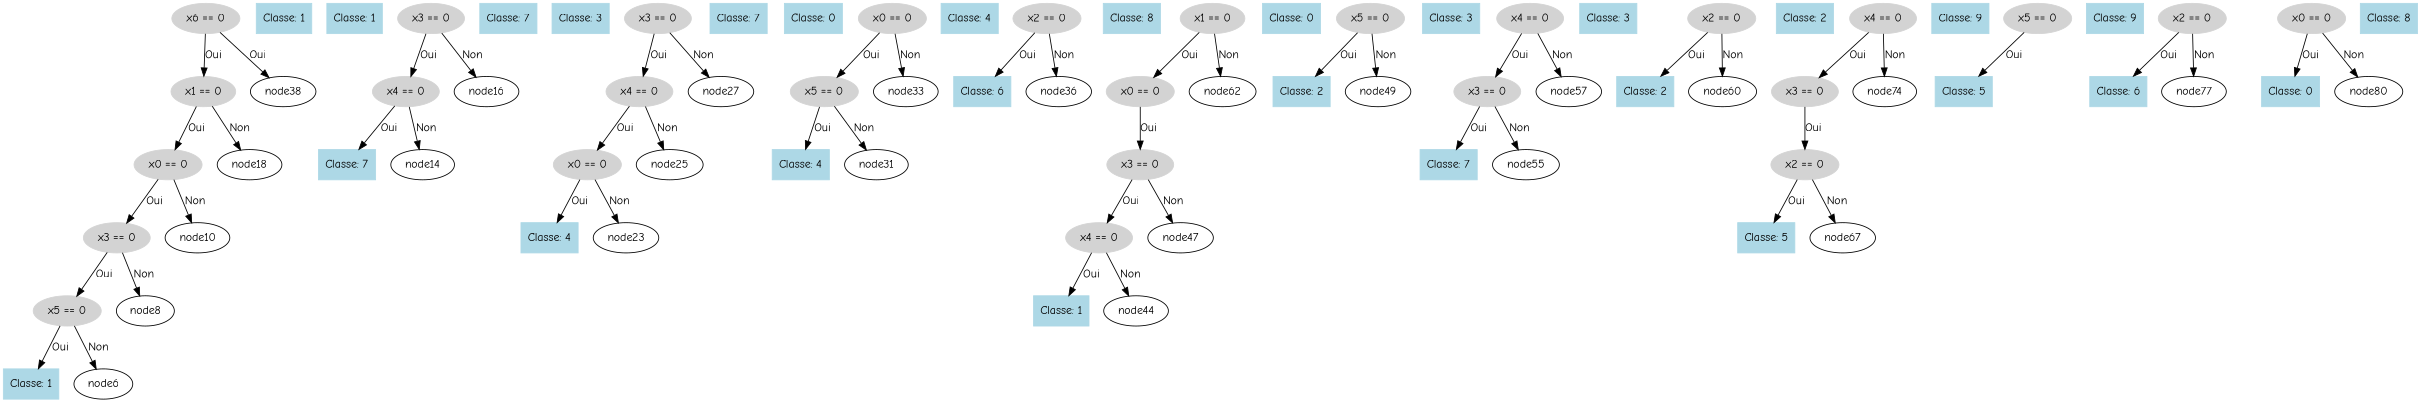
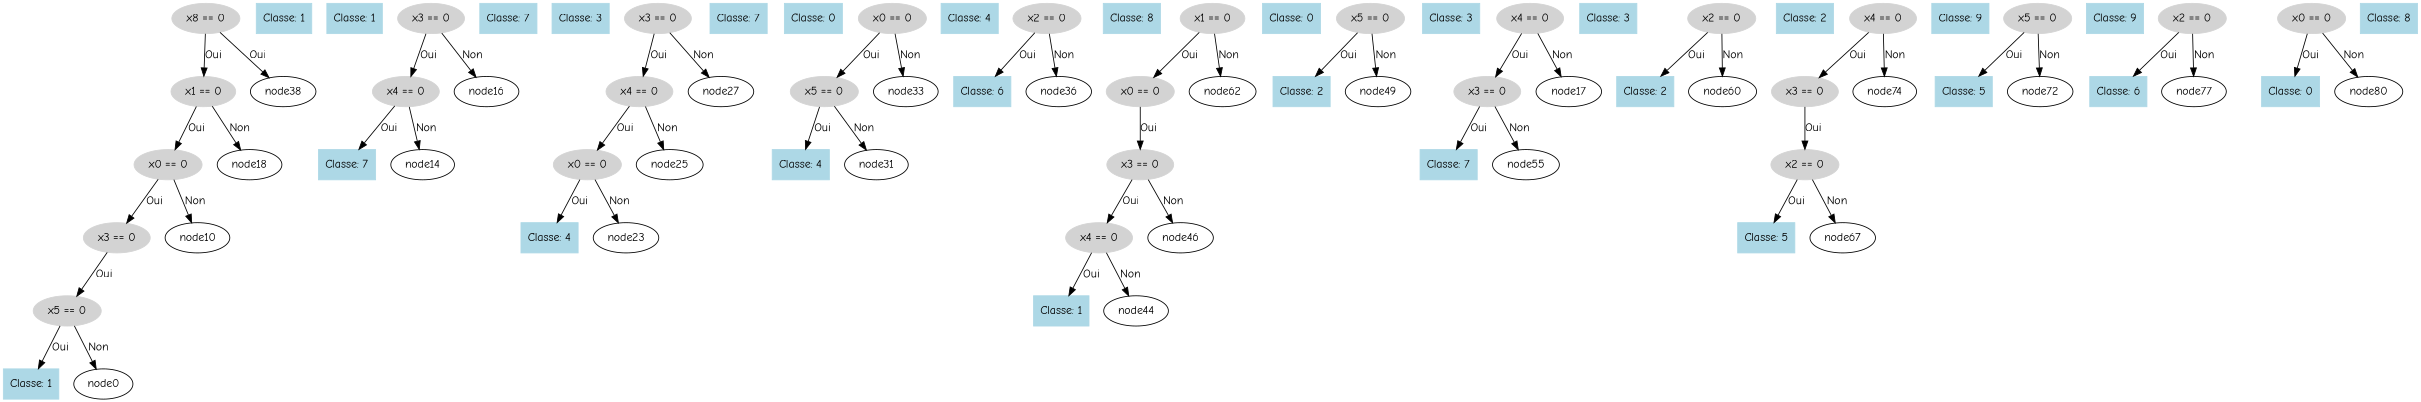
  digraph {
    fontname="Comic Neue"
    node [color=lightblue fontname="Comic Neue" shape=box style=filled]
    edge [fontname="Comic Neue"]
-   n1 [color=lightgray label="x6 == 0" shape=ellipse]
+   n1 [color=lightgray label="x8 == 0" shape=ellipse]
    n2 [color=lightgray label="x1 == 0" shape=ellipse]
    node38 [color="" shape="" style=""]
    n4 [color=lightgray label="x0 == 0" shape=ellipse]
    node18 [color="" shape="" style=""]
    n6 [color=lightgray label="x3 == 0" shape=ellipse]
    node10 [color="" shape="" style=""]
    n8 [color=lightgray label="x5 == 0" shape=ellipse]
-   node8 [color="" shape="" style=""]
    n10 [label="Classe: 1"]
-   node6 [color="" shape="" style=""]
+   node6 [label=node0 color="" shape="" style=""]
    n12 [label="Classe: 1"]
    n13 [label="Classe: 1"]
    n14 [color=lightgray label="x3 == 0" shape=ellipse]
    n15 [color=lightgray label="x4 == 0" shape=ellipse]
    node16 [color="" shape="" style=""]
    n17 [label="Classe: 7"]
    node14 [color="" shape="" style=""]
    n19 [label="Classe: 7"]
    n20 [label="Classe: 3"]
    n21 [color=lightgray label="x3 == 0" shape=ellipse]
    n22 [color=lightgray label="x4 == 0" shape=ellipse]
    node27 [color="" shape="" style=""]
    n24 [color=lightgray label="x0 == 0" shape=ellipse]
    node25 [color="" shape="" style=""]
    n26 [label="Classe: 4"]
    node23 [color="" shape="" style=""]
    n28 [label="Classe: 7"]
    n29 [label="Classe: 0"]
    n30 [color=lightgray label="x0 == 0" shape=ellipse]
    n31 [color=lightgray label="x5 == 0" shape=ellipse]
    node33 [color="" shape="" style=""]
    n33 [label="Classe: 4"]
    node31 [color="" shape="" style=""]
    n35 [label="Classe: 4"]
    n36 [color=lightgray label="x2 == 0" shape=ellipse]
    n37 [label="Classe: 6"]
    node36 [color="" shape="" style=""]
    n39 [label="Classe: 8"]
    n40 [color=lightgray label="x1 == 0" shape=ellipse]
    n41 [color=lightgray label="x0 == 0" shape=ellipse]
    node62 [color="" shape="" style=""]
    n43 [color=lightgray label="x3 == 0" shape=ellipse]
    n44 [color=lightgray label="x4 == 0" shape=ellipse]
-   node46 [label=node47 color="" shape="" style=""]
+   node46 [color="" shape="" style=""]
    n46 [label="Classe: 1"]
    node44 [color="" shape="" style=""]
    n48 [label="Classe: 0"]
    n49 [color=lightgray label="x5 == 0" shape=ellipse]
    n50 [label="Classe: 2"]
    node49 [color="" shape="" style=""]
    n52 [label="Classe: 3"]
    n53 [color=lightgray label="x4 == 0" shape=ellipse]
    n54 [color=lightgray label="x3 == 0" shape=ellipse]
-   node57 [color="" shape="" style=""]
+   node57 [label=node17 color="" shape="" style=""]
    n56 [label="Classe: 7"]
    node55 [color="" shape="" style=""]
    n58 [label="Classe: 3"]
    n59 [color=lightgray label="x2 == 0" shape=ellipse]
    n60 [label="Classe: 2"]
    node60 [color="" shape="" style=""]
    n62 [label="Classe: 2"]
    n63 [color=lightgray label="x4 == 0" shape=ellipse]
    n64 [color=lightgray label="x3 == 0" shape=ellipse]
    node74 [color="" shape="" style=""]
    n66 [color=lightgray label="x2 == 0" shape=ellipse]
    n67 [label="Classe: 5"]
    node67 [color="" shape="" style=""]
    n69 [label="Classe: 9"]
    n70 [color=lightgray label="x5 == 0" shape=ellipse]
    n71 [label="Classe: 5"]
+   node72 [color="" shape="" style=""]
    n73 [label="Classe: 9"]
    n74 [color=lightgray label="x2 == 0" shape=ellipse]
    n75 [label="Classe: 6"]
    node77 [color="" shape="" style=""]
    n77 [color=lightgray label="x0 == 0" shape=ellipse]
    n78 [label="Classe: 0"]
    node80 [color="" shape="" style=""]
    n80 [label="Classe: 8"]
    n1 -> n2 [label=Oui]
    n1 -> node38 [label=Oui]
    n2 -> n4 [label=Oui]
    n2 -> node18 [label=Non]
    n4 -> n6 [label=Oui]
    n4 -> node10 [label=Non]
    n6 -> n8 [label=Oui]
-   n6 -> node8 [label=Non]
    n8 -> n10 [label=Oui]
    n8 -> node6 [label=Non]
    n14 -> n15 [label=Oui]
    n14 -> node16 [label=Non]
    n15 -> n17 [label=Oui]
    n15 -> node14 [label=Non]
    n21 -> n22 [label=Oui]
    n21 -> node27 [label=Non]
    n22 -> n24 [label=Oui]
    n22 -> node25 [label=Non]
    n24 -> n26 [label=Oui]
    n24 -> node23 [label=Non]
    n30 -> n31 [label=Oui]
    n30 -> node33 [label=Non]
    n31 -> n33 [label=Oui]
    n31 -> node31 [label=Non]
    n36 -> n37 [label=Oui]
    n36 -> node36 [label=Non]
    n40 -> n41 [label=Oui]
    n40 -> node62 [label=Non]
    n41 -> n43 [label=Oui]
    n43 -> n44 [label=Oui]
    n43 -> node46 [label=Non]
    n44 -> n46 [label=Oui]
    n44 -> node44 [label=Non]
    n49 -> n50 [label=Oui]
    n49 -> node49 [label=Non]
    n53 -> n54 [label=Oui]
    n53 -> node57 [label=Non]
    n54 -> n56 [label=Oui]
    n54 -> node55 [label=Non]
    n59 -> n60 [label=Oui]
    n59 -> node60 [label=Non]
    n63 -> n64 [label=Oui]
    n63 -> node74 [label=Non]
    n64 -> n66 [label=Oui]
    n66 -> n67 [label=Oui]
    n66 -> node67 [label=Non]
    n70 -> n71 [label=Oui]
+   n70 -> node72 [label=Non]
    n74 -> n75 [label=Oui]
    n74 -> node77 [label=Non]
    n77 -> n78 [label=Oui]
    n77 -> node80 [label=Non]
  }
